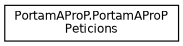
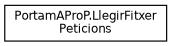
  digraph {
    rankdir=LR
-   n1 [color=black fillcolor=white fontname=Helvetica fontsize=10 height=0.2 label="PortamAProP.PortamAProP\lPeticions" shape=record style=filled width=0.4]
+   n1 [color=black fillcolor=white fontname=Helvetica fontsize=10 height=0.2 label="PortamAProP.LlegirFitxer\lPeticions" shape=record style=filled width=0.4]
  }
